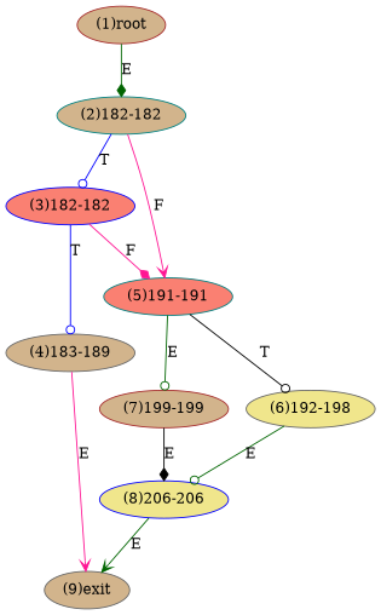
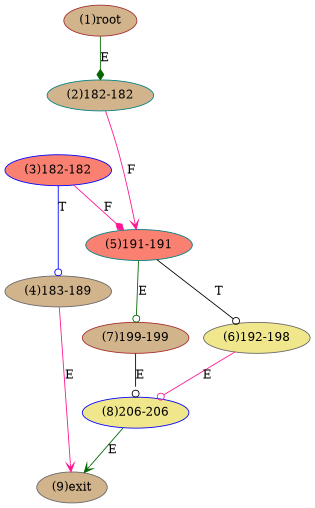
  digraph {
    node [color=gray40 fillcolor=tan style=filled]
    edge [arrowhead=odot color=deeppink]
    n1 [color=brown label="(1)root"]
    n2 [color=teal label="(2)182-182"]
    n3 [color=blue fillcolor=salmon label="(3)182-182"]
    n4 [color=teal fillcolor=salmon label="(5)191-191"]
    n5 [label="(4)183-189"]
    n6 [fillcolor=khaki label="(6)192-198"]
    n7 [color=brown label="(7)199-199"]
    n8 [label="(9)exit"]
    n9 [color=blue fillcolor=khaki label="(8)206-206"]
    n1 -> n2 [arrowhead=diamond color=darkgreen label=E]
-   n2 -> n3 [color=blue label=T]
    n2 -> n4 [arrowhead=vee label=F]
    n3 -> n4 [arrowhead=diamond label=F]
    n3 -> n5 [color=blue label=T]
    n4 -> n6 [color=black label=T]
    n4 -> n7 [color=darkgreen label=E]
    n5 -> n8 [arrowhead=vee label=E]
-   n6 -> n9 [color=darkgreen label=E]
-   n7 -> n9 [arrowhead=diamond color=black label=E]
+   n6 -> n9 [label=E]
+   n7 -> n9 [color=black label=E]
    n9 -> n8 [arrowhead=vee color=darkgreen label=E]
  }
